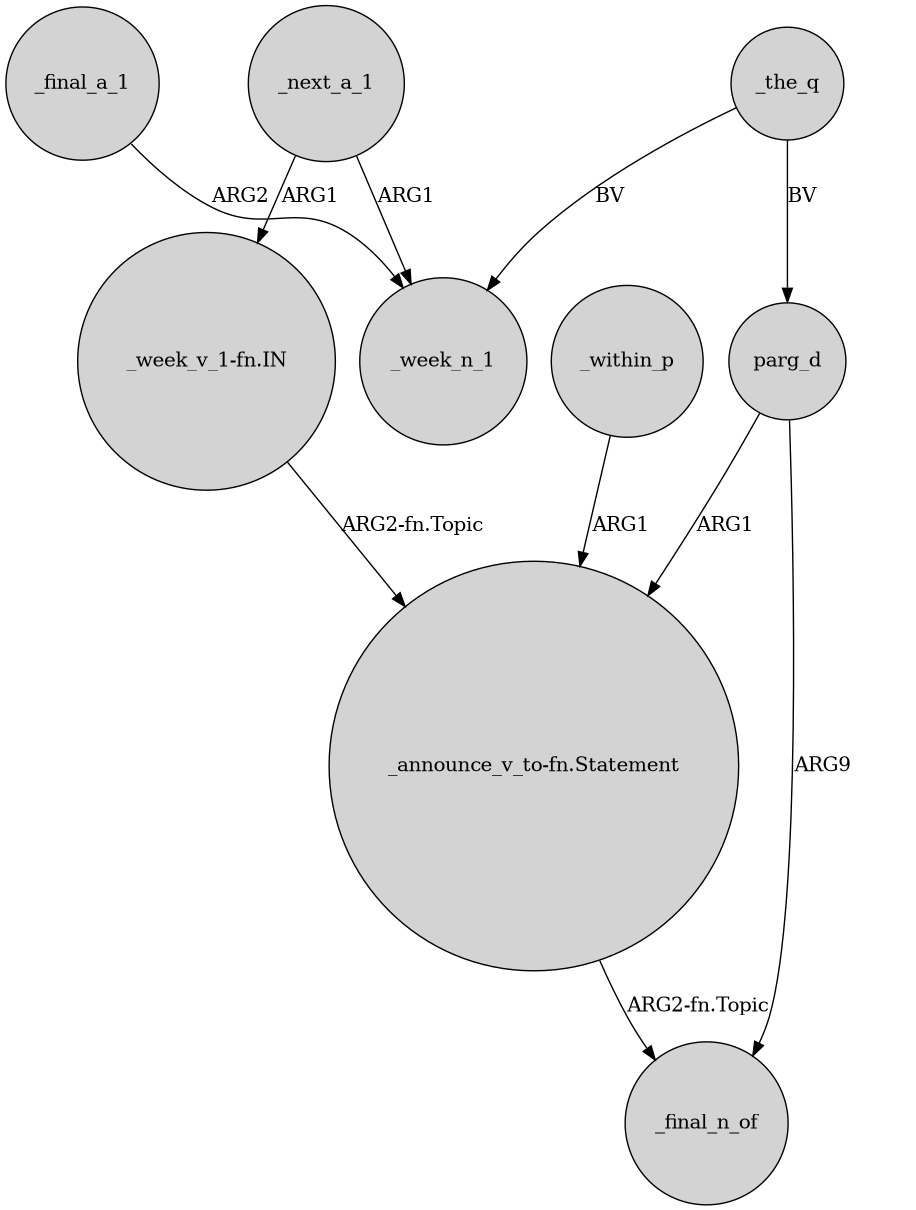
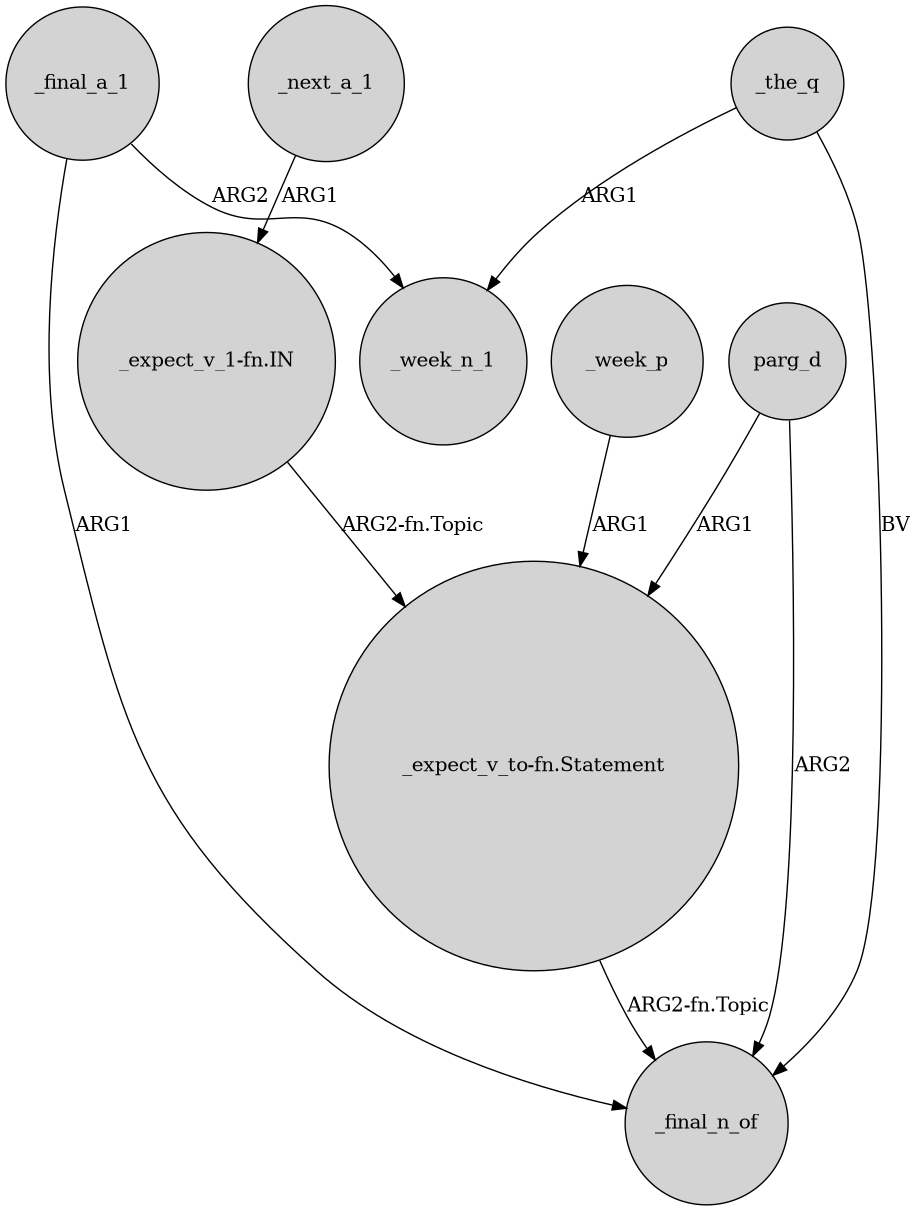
  digraph {
    node [shape=circle style=filled]
    _next_a_1
    _week_n_1
-   "_expect_v_1-fn.IN" [label="_week_v_1-fn.IN"]
+   "_expect_v_1-fn.IN"
    parg_d
-   "_announce_v_to-fn.Statement"
+   "_announce_v_to-fn.Statement" [label="_expect_v_to-fn.Statement"]
    n6 [label=_final_n_of]
    _final_a_1
    _the_q
-   _within_p
-   _next_a_1 -> _week_n_1 [label=ARG1]
+   _within_p [label=_week_p]
    _next_a_1 -> "_expect_v_1-fn.IN" [label=ARG1]
    "_expect_v_1-fn.IN" -> "_announce_v_to-fn.Statement" [label="ARG2-fn.Topic"]
    parg_d -> "_announce_v_to-fn.Statement" [label=ARG1]
-   parg_d -> n6 [label=ARG9]
+   parg_d -> n6 [label=ARG2]
    "_announce_v_to-fn.Statement" -> n6 [label="ARG2-fn.Topic"]
    _final_a_1 -> _week_n_1 [label=ARG2]
-   _the_q -> _week_n_1 [label=BV]
-   _the_q -> parg_d [label=BV]
+   _final_a_1 -> n6 [label=ARG1]
+   _the_q -> _week_n_1 [label=ARG1]
+   _the_q -> n6 [label=BV]
    _within_p -> "_announce_v_to-fn.Statement" [label=ARG1]
  }
